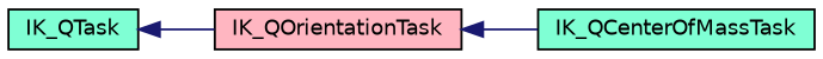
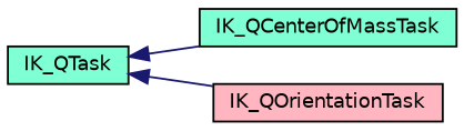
  digraph {
    rankdir=LR
    node [color=black fillcolor=aquamarine fontname=Helvetica fontsize=10 shape=record style=filled]
    edge [color=midnightblue dir=back fontname=Helvetica fontsize=10 labelfontname=Helvetica labelfontsize=10 style=solid]
    n1 [height=0.2 label=IK_QTask width=0.4]
    n2 [height=0.2 label=IK_QCenterOfMassTask width=0.4]
    n3 [fillcolor=lightpink height=0.2 label=IK_QOrientationTask width=0.4]
-   n3 -> n2
+   n1 -> n2
    n1 -> n3
  }
